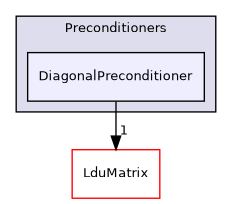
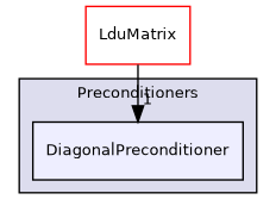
  digraph {
    compound=true
    node [fontname=Helvetica fontsize=10 shape=box]
    n1 [fillcolor="#eeeeff" label=DiagonalPreconditioner pencolor=black style=filled]
    n2 [color=red label=LduMatrix]
    subgraph cluster_1 {
      bgcolor="#ddddee"
      fontname=Helvetica
      fontsize=10
      label=Preconditioners
      pencolor=black
      n1
    }
-   n1 -> n2 [headlabel=1 labeldistance=1.5 labelfontname=Helvetica labelfontsize=10]
+   n2 -> n1 [headlabel=1 labeldistance=1.5 labelfontname=Helvetica labelfontsize=10]
  }
